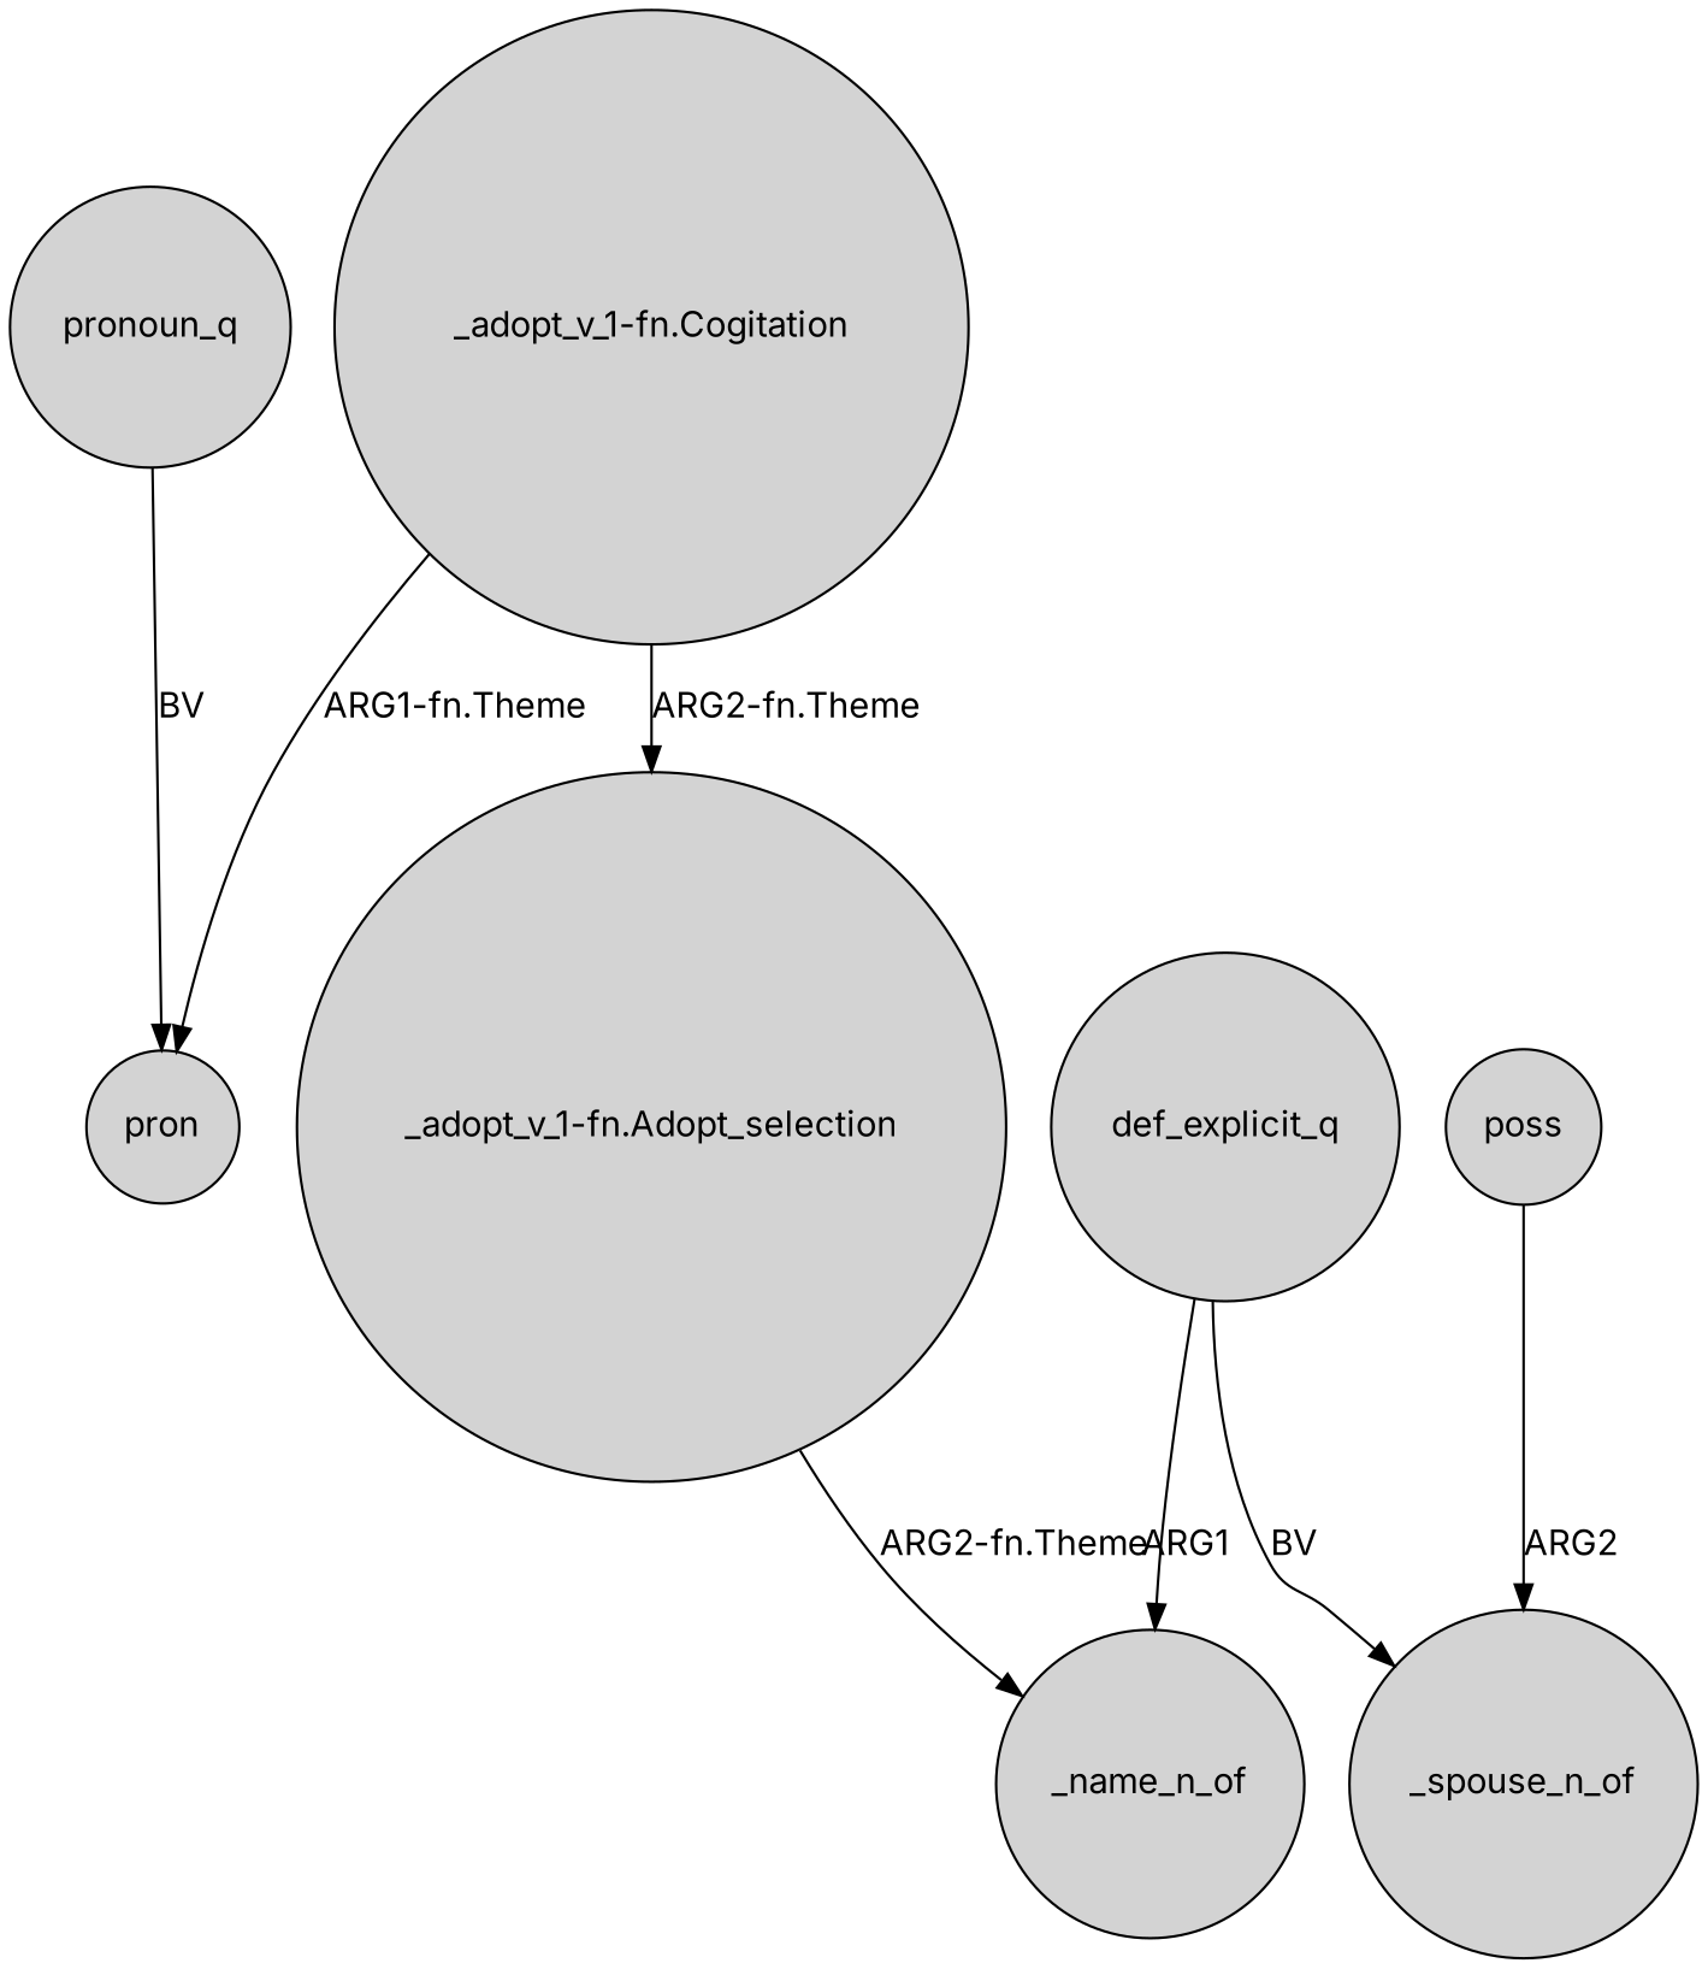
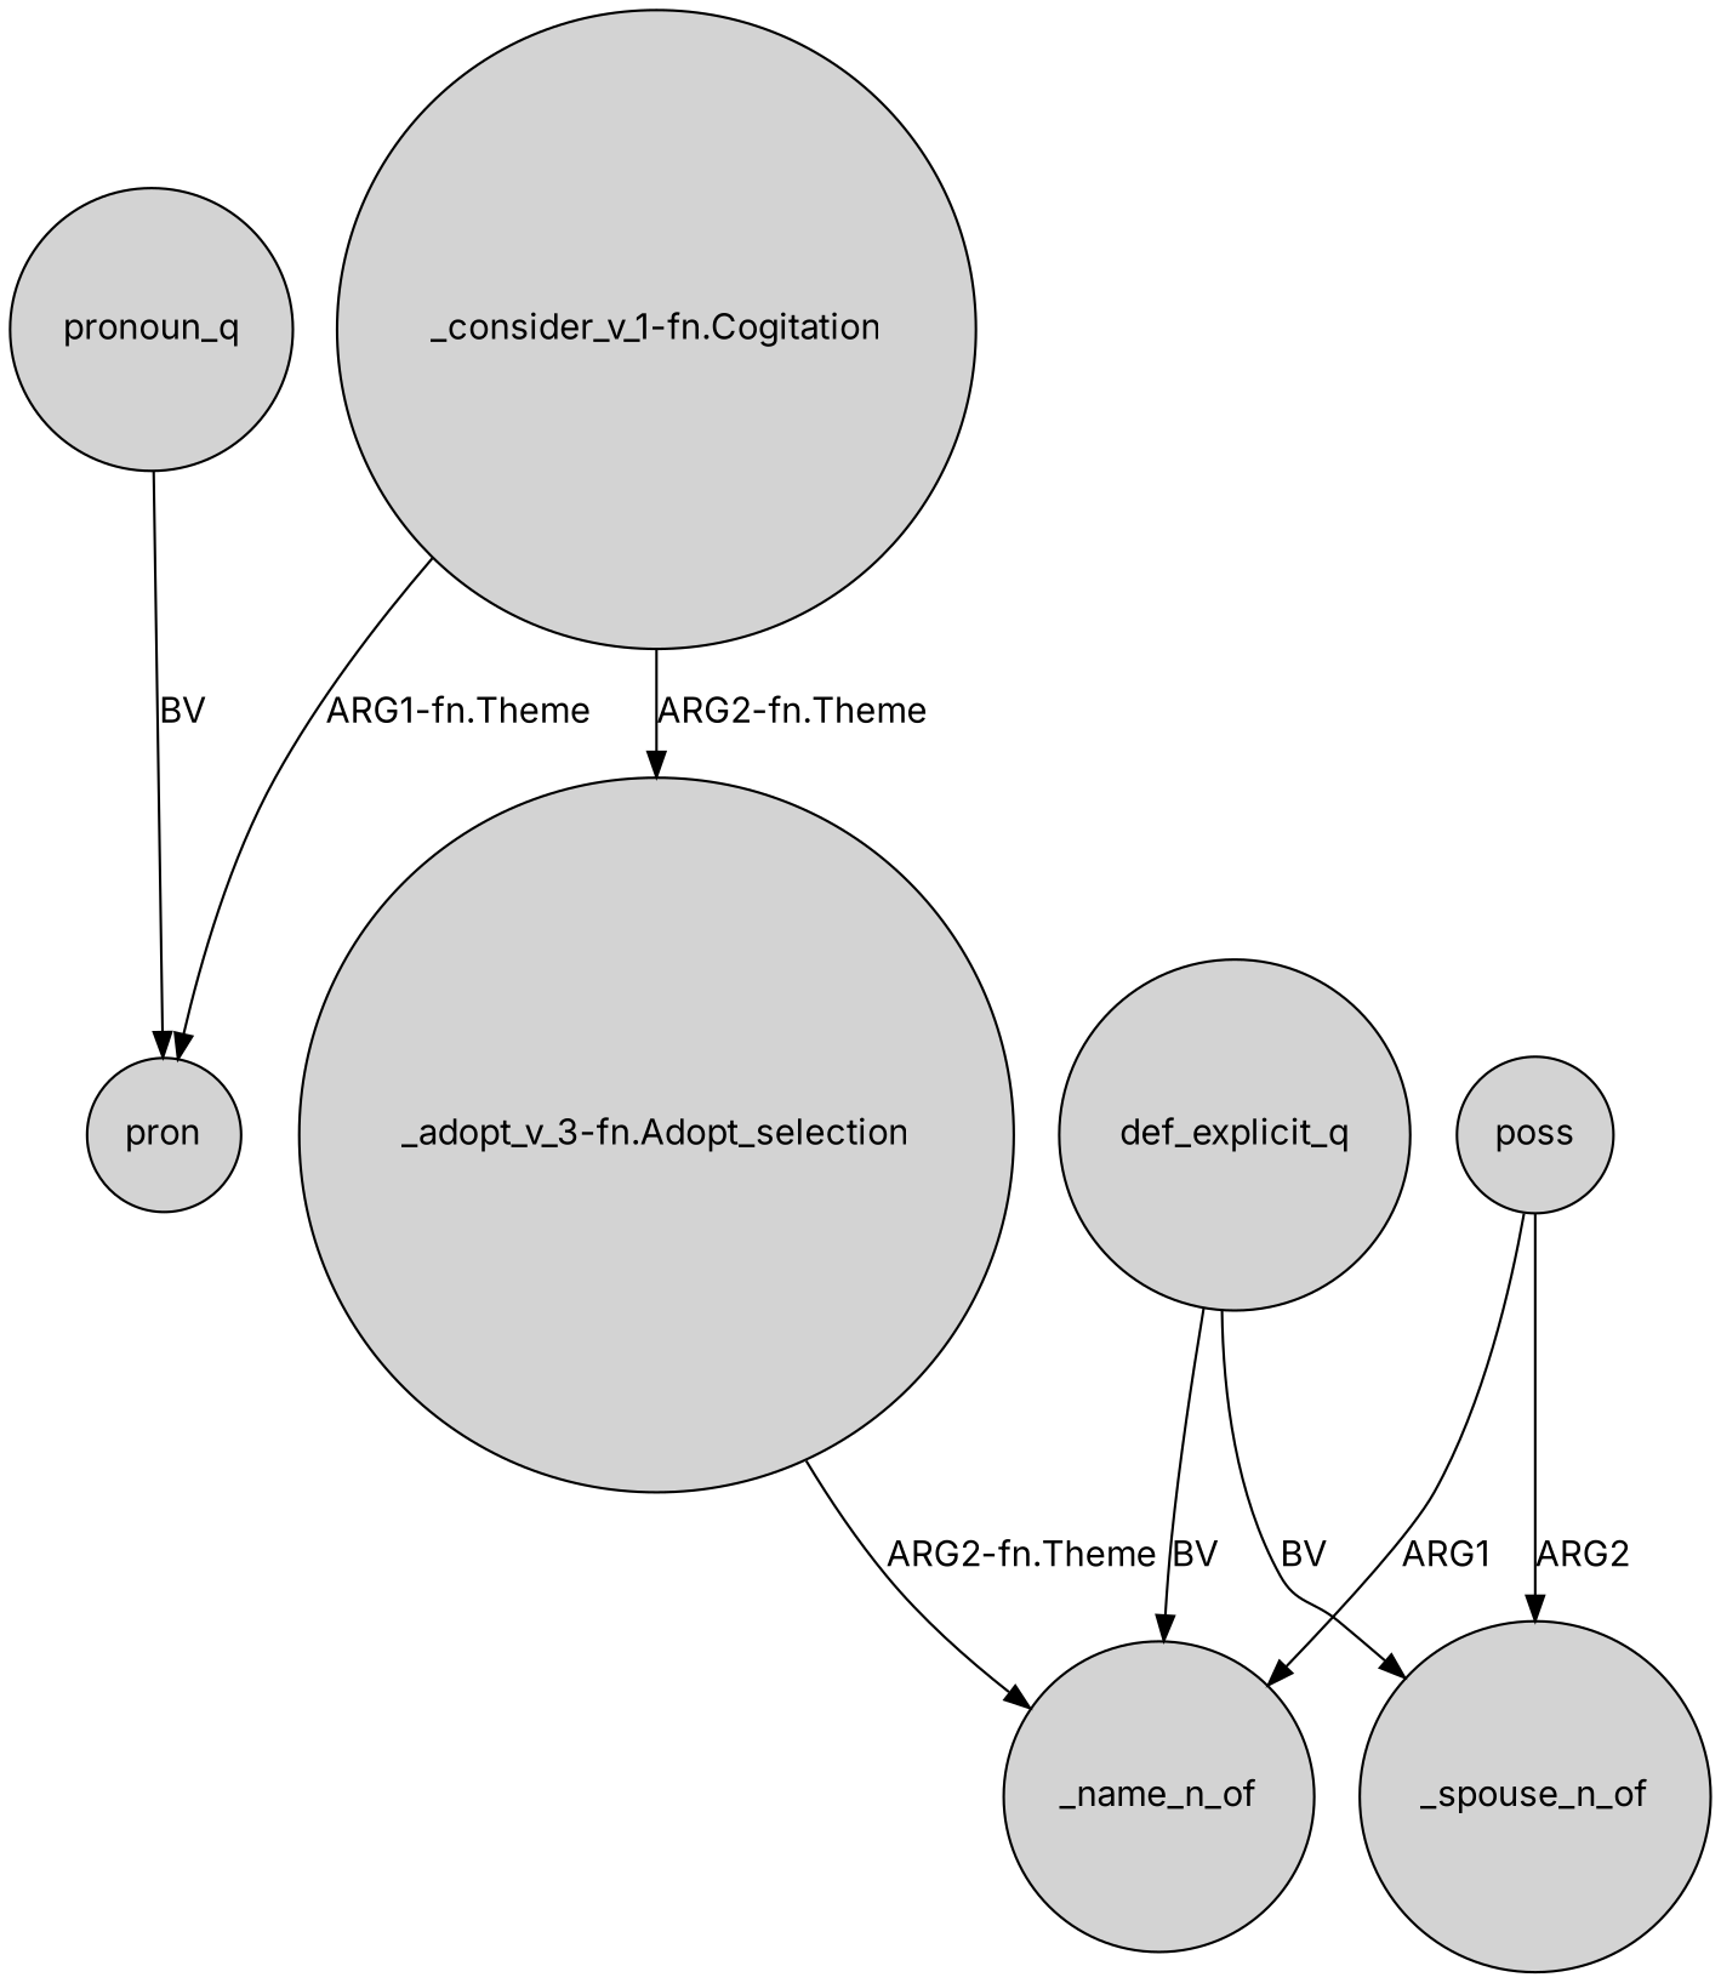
  digraph {
    fontname=Inter
    node [fontname=Inter shape=circle style=filled]
    edge [fontname=Inter]
-   "_consider_v_1-fn.Cogitation" [label="_adopt_v_1-fn.Cogitation"]
+   "_consider_v_1-fn.Cogitation"
    pron
-   "_adopt_v_1-fn.Adopt_selection"
+   "_adopt_v_1-fn.Adopt_selection" [label="_adopt_v_3-fn.Adopt_selection"]
    _name_n_of
    poss
    _spouse_n_of
    def_explicit_q
    pronoun_q
    "_consider_v_1-fn.Cogitation" -> pron [label="ARG1-fn.Theme"]
    "_consider_v_1-fn.Cogitation" -> "_adopt_v_1-fn.Adopt_selection" [label="ARG2-fn.Theme"]
    "_adopt_v_1-fn.Adopt_selection" -> _name_n_of [label="ARG2-fn.Theme"]
+   poss -> _name_n_of [label=ARG1]
    poss -> _spouse_n_of [label=ARG2]
-   def_explicit_q -> _name_n_of [label=ARG1]
+   def_explicit_q -> _name_n_of [label=BV]
    def_explicit_q -> _spouse_n_of [label=BV]
    pronoun_q -> pron [label=BV]
  }
